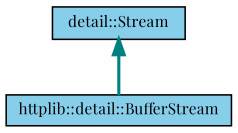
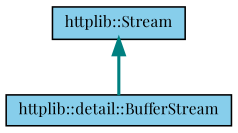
  digraph {
    fontname="Playfair Display"
    node [color=black fillcolor=skyblue fontname="Playfair Display" fontsize=10 shape=record style=filled]
    n1 [fontcolor=black height=0.2 label="httplib::detail::BufferStream" width=0.4]
-   n2 [height=0.2 label="detail::Stream" width=0.4]
+   n2 [height=0.2 label="httplib::Stream" width=0.4]
    n2 -> n1 [color=teal dir=back fontname="Playfair Display" fontsize=10 labelfontname=Helvetica labelfontsize=10 style=bold]
  }
